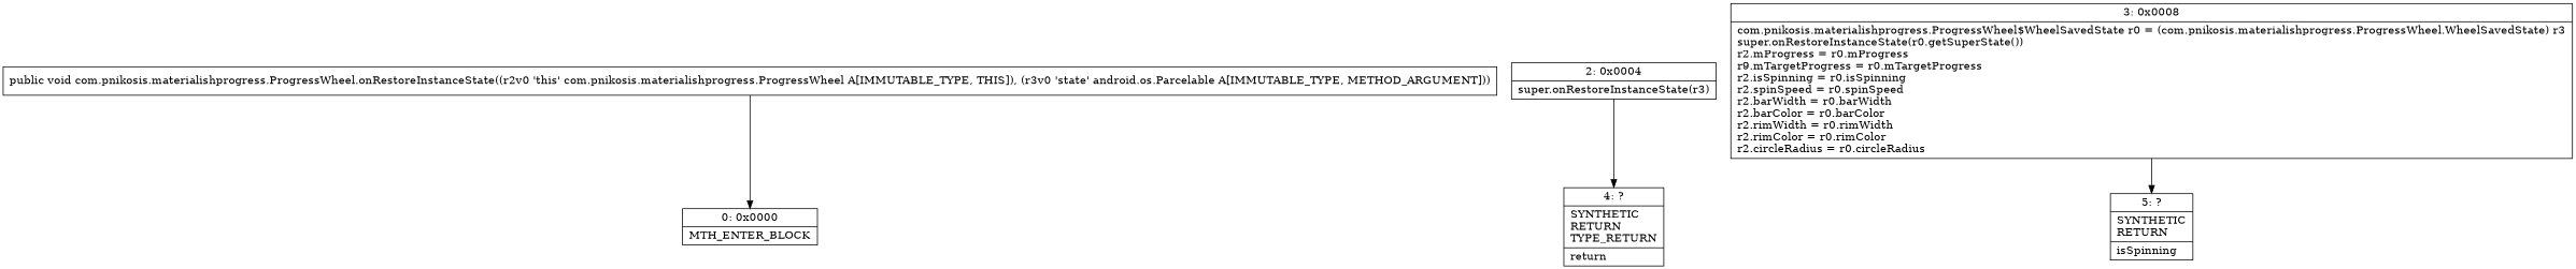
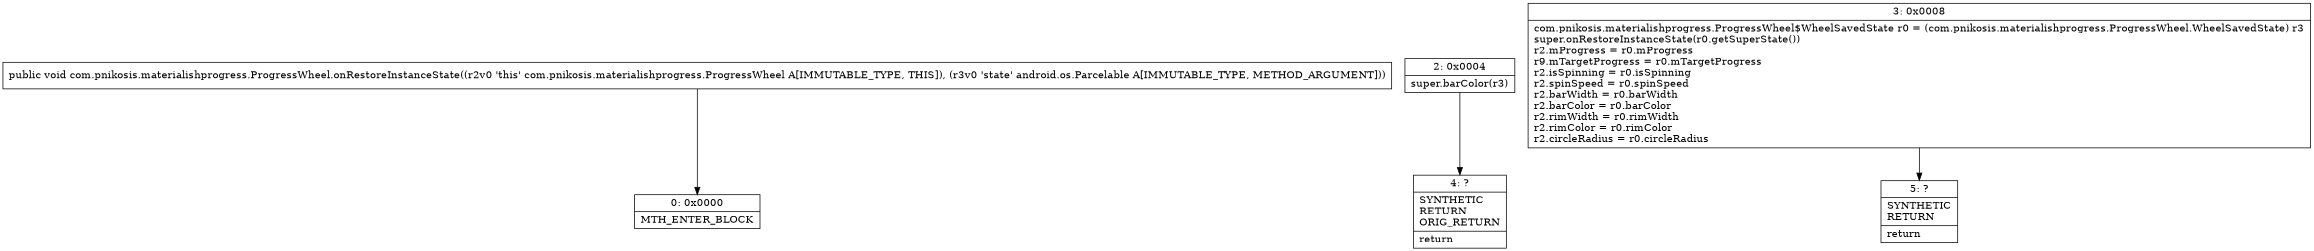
  digraph {
    node [shape=record]
    n1 [label="{0\:\ 0x0000|MTH_ENTER_BLOCK\l}"]
-   n2 [label="{2\:\ 0x0004|super.onRestoreInstanceState(r3)\l}"]
-   n3 [label="{4\:\ ?|SYNTHETIC\lRETURN\lTYPE_RETURN\l|return\l}"]
+   n2 [label="{2\:\ 0x0004|super.barColor(r3)\l}"]
+   n3 [label="{4\:\ ?|SYNTHETIC\lRETURN\lORIG_RETURN\l|return\l}"]
    n4 [label="{3\:\ 0x0008|com.pnikosis.materialishprogress.ProgressWheel$WheelSavedState r0 = (com.pnikosis.materialishprogress.ProgressWheel.WheelSavedState) r3\lsuper.onRestoreInstanceState(r0.getSuperState())\lr2.mProgress = r0.mProgress\lr9.mTargetProgress = r0.mTargetProgress\lr2.isSpinning = r0.isSpinning\lr2.spinSpeed = r0.spinSpeed\lr2.barWidth = r0.barWidth\lr2.barColor = r0.barColor\lr2.rimWidth = r0.rimWidth\lr2.rimColor = r0.rimColor\lr2.circleRadius = r0.circleRadius\l}"]
-   n5 [label="{5\:\ ?|SYNTHETIC\lRETURN\l|isSpinning\l}"]
+   n5 [label="{5\:\ ?|SYNTHETIC\lRETURN\l|return\l}"]
    n6 [label="{public void com.pnikosis.materialishprogress.ProgressWheel.onRestoreInstanceState((r2v0 'this' com.pnikosis.materialishprogress.ProgressWheel A[IMMUTABLE_TYPE, THIS]), (r3v0 'state' android.os.Parcelable A[IMMUTABLE_TYPE, METHOD_ARGUMENT])) }"]
    n2 -> n3
    n4 -> n5
    n6 -> n1
  }
